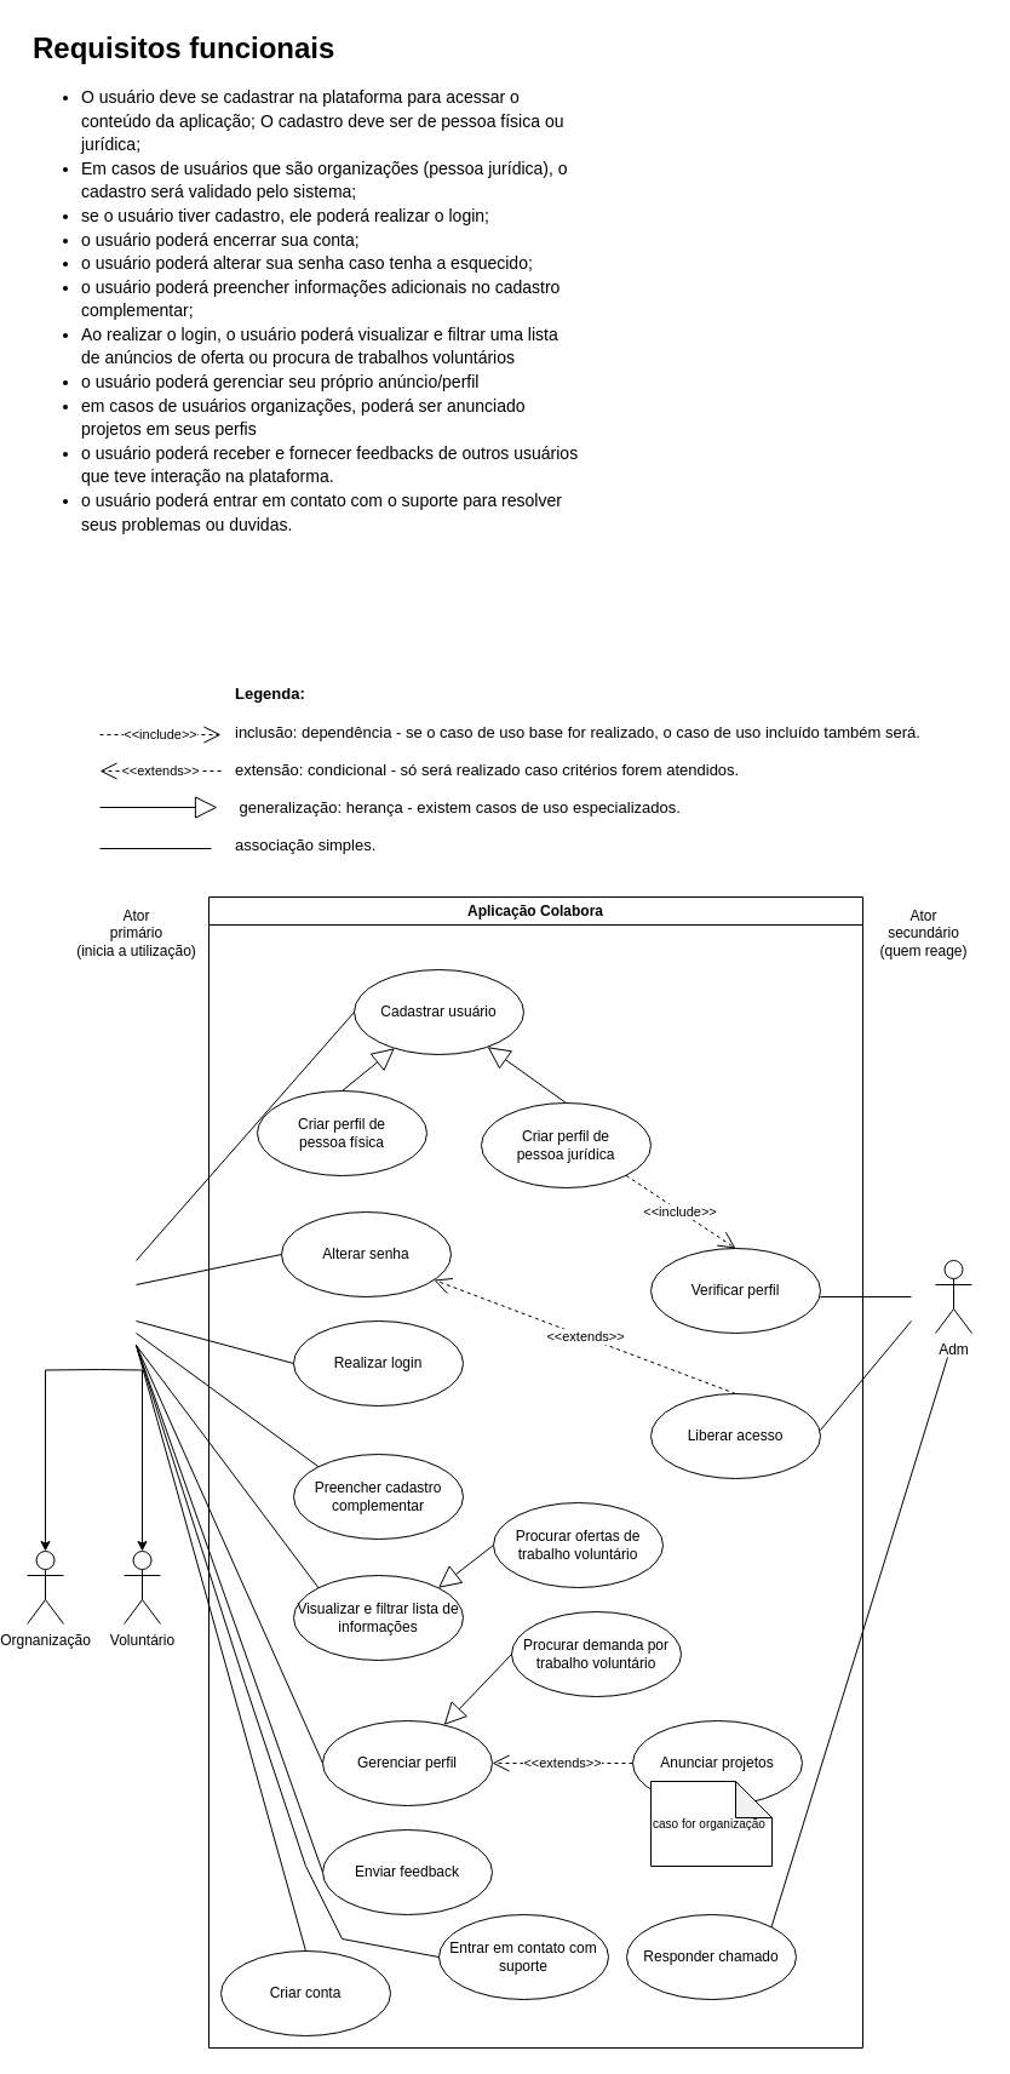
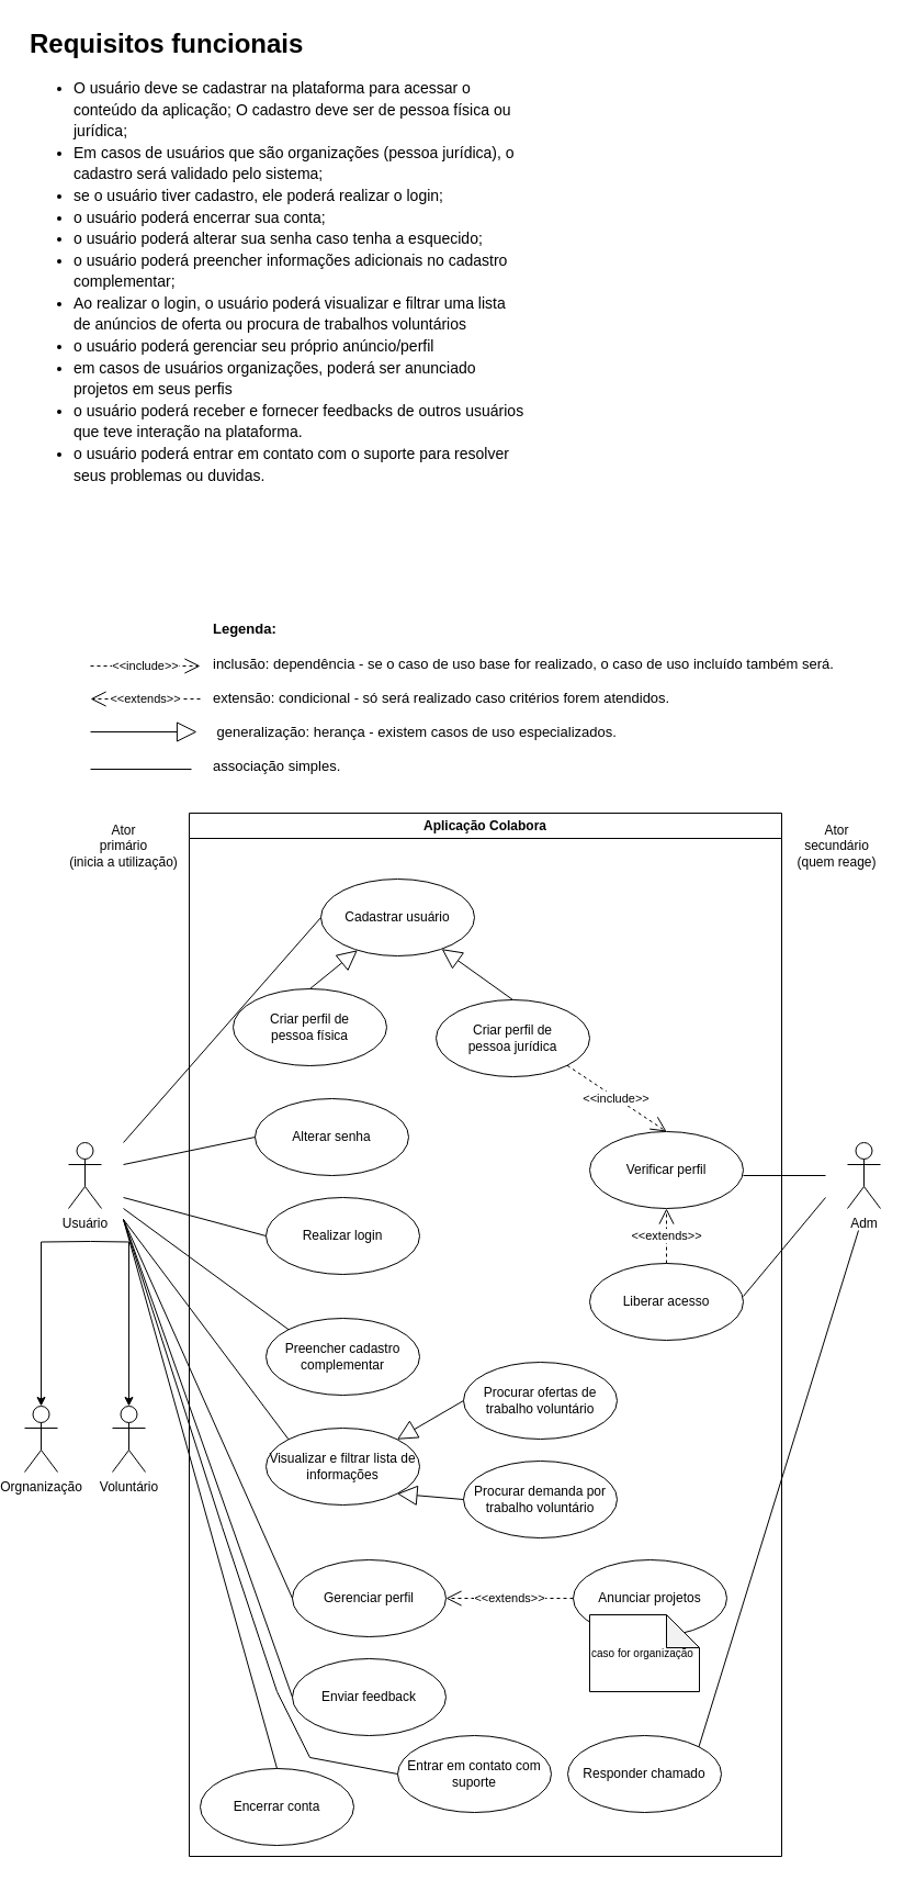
  <mxCell id="0" />
  <mxCell id="1" parent="0" />
  <mxCell id="2" value="&lt;h1&gt;Requisitos funcionais&lt;/h1&gt;&lt;p&gt;&lt;/p&gt;&lt;ul style=&quot;line-height: 140%; font-size: 14px;&quot;&gt;&lt;li&gt;O usuário deve se cadastrar na plataforma para acessar o conteúdo da aplicação; O cadastro deve ser de pessoa física ou jurídica;&lt;/li&gt;&lt;li&gt;Em casos de usuários que são organizações (pessoa jurídica), o cadastro será validado pelo sistema;&lt;/li&gt;&lt;li style=&quot;&quot;&gt;se o usuário tiver cadastro, ele poderá realizar o login;&lt;/li&gt;&lt;li&gt;o usuário poderá encerrar sua conta;&lt;/li&gt;&lt;li&gt;o usuário poderá alterar sua senha caso tenha a esquecido;&lt;/li&gt;&lt;li&gt;o usuário poderá preencher informações adicionais no cadastro complementar;&lt;/li&gt;&lt;li&gt;Ao realizar o login, o usuário poderá visualizar e filtrar uma lista de anúncios de oferta ou procura de trabalhos voluntários&lt;/li&gt;&lt;li&gt;o usuário poderá gerenciar seu próprio anúncio/perfil&lt;/li&gt;&lt;li&gt;em casos de usuários organizações, poderá ser anunciado projetos em seus perfis&lt;/li&gt;&lt;li&gt;o usuário poderá receber e fornecer feedbacks de outros usuários que teve interação na plataforma.&lt;/li&gt;&lt;li&gt;o usuário poderá entrar em contato com o suporte para resolver seus problemas ou duvidas.&lt;/li&gt;&lt;/ul&gt;&lt;p&gt;&lt;/p&gt;" style="text;html=1;strokeColor=none;fillColor=none;spacing=5;spacingTop=-20;whiteSpace=wrap;overflow=hidden;rounded=0;" vertex="1" parent="1"><mxGeometry x="20" y="20" width="460" height="460" as="geometry" /></mxCell>
  <mxCell id="3" value="" style="edgeStyle=orthogonalEdgeStyle;rounded=0;orthogonalLoop=1;jettySize=auto;html=1;" edge="1" parent="1" target="36"><mxGeometry relative="1" as="geometry"><mxPoint x="80" y="1130" as="sourcePoint" /></mxGeometry></mxCell>
  <mxCell id="4" value="" style="edgeStyle=orthogonalEdgeStyle;rounded=0;orthogonalLoop=1;jettySize=auto;html=1;" edge="1" parent="1" target="35"><mxGeometry relative="1" as="geometry"><mxPoint x="80" y="1130" as="sourcePoint" /></mxGeometry></mxCell>
+ <mxCell id="5" value="Usuário" style="shape=umlActor;verticalLabelPosition=bottom;verticalAlign=top;html=1;outlineConnect=0;" vertex="1" parent="1"><mxGeometry x="60" y="1040" width="30" height="60" as="geometry" /></mxCell>
  <mxCell id="6" value="Adm" style="shape=umlActor;verticalLabelPosition=bottom;verticalAlign=top;html=1;outlineConnect=0;" vertex="1" parent="1"><mxGeometry x="770" y="1040" width="30" height="60" as="geometry" /></mxCell>
  <mxCell id="7" value="Aplicação Colabora" style="swimlane;whiteSpace=wrap;html=1;" vertex="1" parent="1"><mxGeometry x="170" y="740" width="540" height="950" as="geometry" /></mxCell>
  <mxCell id="8" value="Cadastrar usuário" style="ellipse;whiteSpace=wrap;html=1;" vertex="1" parent="7"><mxGeometry x="120" y="60" width="140" height="70" as="geometry" /></mxCell>
  <mxCell id="9" value="Criar perfil de &lt;br&gt;pessoa física" style="ellipse;whiteSpace=wrap;html=1;" vertex="1" parent="7"><mxGeometry x="40" y="160" width="140" height="70" as="geometry" /></mxCell>
  <mxCell id="10" value="Criar perfil de &lt;br&gt;pessoa jurídica" style="ellipse;whiteSpace=wrap;html=1;" vertex="1" parent="7"><mxGeometry x="225" y="170" width="140" height="70" as="geometry" /></mxCell>
  <mxCell id="11" value="Verificar perfil" style="ellipse;whiteSpace=wrap;html=1;" vertex="1" parent="7"><mxGeometry x="365" y="290" width="140" height="70" as="geometry" /></mxCell>
  <mxCell id="12" value="Liberar acesso" style="ellipse;whiteSpace=wrap;html=1;" vertex="1" parent="7"><mxGeometry x="365" y="410" width="140" height="70" as="geometry" /></mxCell>
  <mxCell id="13" value="" style="endArrow=block;endSize=16;endFill=0;html=1;rounded=0;" edge="1" parent="7" target="8"><mxGeometry width="160" relative="1" as="geometry"><mxPoint x="110" y="160" as="sourcePoint" /><mxPoint x="270" y="160" as="targetPoint" /></mxGeometry></mxCell>
  <mxCell id="14" value="" style="endArrow=block;endSize=16;endFill=0;html=1;rounded=0;exitX=0.5;exitY=0;exitDx=0;exitDy=0;" edge="1" parent="7" source="10" target="8"><mxGeometry x="0.004" width="160" relative="1" as="geometry"><mxPoint x="280" y="220" as="sourcePoint" /><mxPoint x="440" y="220" as="targetPoint" /><mxPoint as="offset" /></mxGeometry></mxCell>
- <mxCell id="15" value="Criar conta" style="ellipse;whiteSpace=wrap;html=1;" vertex="1" parent="7"><mxGeometry x="10" y="870" width="140" height="70" as="geometry" /></mxCell>
+ <mxCell id="15" value="Encerrar conta" style="ellipse;whiteSpace=wrap;html=1;" vertex="1" parent="7"><mxGeometry x="10" y="870" width="140" height="70" as="geometry" /></mxCell>
  <mxCell id="16" value="Alterar senha" style="ellipse;whiteSpace=wrap;html=1;" vertex="1" parent="7"><mxGeometry x="60" y="260" width="140" height="70" as="geometry" /></mxCell>
  <mxCell id="17" value="Realizar login" style="ellipse;whiteSpace=wrap;html=1;" vertex="1" parent="7"><mxGeometry x="70" y="350" width="140" height="70" as="geometry" /></mxCell>
  <mxCell id="18" value="" style="endArrow=none;html=1;rounded=0;" edge="1" parent="7"><mxGeometry width="50" height="50" relative="1" as="geometry"><mxPoint x="505" y="330" as="sourcePoint" /><mxPoint x="580" y="330" as="targetPoint" /></mxGeometry></mxCell>
  <mxCell id="19" value="" style="endArrow=none;html=1;rounded=0;" edge="1" parent="7"><mxGeometry width="50" height="50" relative="1" as="geometry"><mxPoint x="505" y="440" as="sourcePoint" /><mxPoint x="580" y="350" as="targetPoint" /></mxGeometry></mxCell>
- <mxCell id="20" value="&amp;lt;&amp;lt;extends&amp;gt;&amp;gt;" style="endArrow=open;endSize=12;dashed=1;html=1;rounded=0;exitX=0.5;exitY=0;exitDx=0;exitDy=0;" edge="1" parent="7" source="12" target="16"><mxGeometry width="160" relative="1" as="geometry"><mxPoint x="280" y="420" as="sourcePoint" /><mxPoint x="440" y="420" as="targetPoint" /></mxGeometry></mxCell>
+ <mxCell id="20" value="&amp;lt;&amp;lt;extends&amp;gt;&amp;gt;" style="endArrow=open;endSize=12;dashed=1;html=1;rounded=0;entryX=0.5;entryY=1;entryDx=0;entryDy=0;exitX=0.5;exitY=0;exitDx=0;exitDy=0;" edge="1" parent="7" source="12" target="11"><mxGeometry width="160" relative="1" as="geometry"><mxPoint x="280" y="420" as="sourcePoint" /><mxPoint x="440" y="420" as="targetPoint" /></mxGeometry></mxCell>
  <mxCell id="21" value="&amp;lt;&amp;lt;include&amp;gt;&amp;gt;" style="endArrow=open;endSize=12;dashed=1;html=1;rounded=0;exitX=1;exitY=1;exitDx=0;exitDy=0;entryX=0.5;entryY=0;entryDx=0;entryDy=0;" edge="1" parent="7" source="10" target="11"><mxGeometry width="160" relative="1" as="geometry"><mxPoint x="250" y="300" as="sourcePoint" /><mxPoint x="410" y="300" as="targetPoint" /></mxGeometry></mxCell>
  <mxCell id="22" value="Preencher cadastro complementar" style="ellipse;whiteSpace=wrap;html=1;" vertex="1" parent="7"><mxGeometry x="70" y="460" width="140" height="70" as="geometry" /></mxCell>
  <mxCell id="23" value="Visualizar e filtrar lista de informações" style="ellipse;whiteSpace=wrap;html=1;" vertex="1" parent="7"><mxGeometry x="70" y="560" width="140" height="70" as="geometry" /></mxCell>
  <mxCell id="24" value="Procurar demanda por trabalho voluntário" style="ellipse;whiteSpace=wrap;html=1;" vertex="1" parent="7"><mxGeometry x="250" y="590" width="140" height="70" as="geometry" /></mxCell>
- <mxCell id="25" value="Procurar ofertas de trabalho voluntário" style="ellipse;whiteSpace=wrap;html=1;" vertex="1" parent="7"><mxGeometry x="235" y="500" width="140" height="70" as="geometry" /></mxCell>
+ <mxCell id="25" value="Procurar ofertas de trabalho voluntário" style="ellipse;whiteSpace=wrap;html=1;" vertex="1" parent="7"><mxGeometry x="250" y="500" width="140" height="70" as="geometry" /></mxCell>
  <mxCell id="26" value="" style="endArrow=block;endSize=16;endFill=0;html=1;rounded=0;entryX=1;entryY=0;entryDx=0;entryDy=0;exitX=0;exitY=0.5;exitDx=0;exitDy=0;" edge="1" parent="7" source="25" target="23"><mxGeometry width="160" relative="1" as="geometry"><mxPoint x="230" y="440" as="sourcePoint" /><mxPoint x="390" y="440" as="targetPoint" /></mxGeometry></mxCell>
- <mxCell id="27" value="" style="endArrow=block;endSize=16;endFill=0;html=1;rounded=0;exitX=0;exitY=0.5;exitDx=0;exitDy=0;" edge="1" parent="7" source="24" target="28"><mxGeometry width="160" relative="1" as="geometry"><mxPoint x="230" y="440" as="sourcePoint" /><mxPoint x="390" y="440" as="targetPoint" /></mxGeometry></mxCell>
+ <mxCell id="27" value="" style="endArrow=block;endSize=16;endFill=0;html=1;rounded=0;entryX=1;entryY=1;entryDx=0;entryDy=0;exitX=0;exitY=0.5;exitDx=0;exitDy=0;" edge="1" parent="7" source="24" target="23"><mxGeometry width="160" relative="1" as="geometry"><mxPoint x="230" y="440" as="sourcePoint" /><mxPoint x="390" y="440" as="targetPoint" /></mxGeometry></mxCell>
  <mxCell id="28" value="Gerenciar perfil" style="ellipse;whiteSpace=wrap;html=1;" vertex="1" parent="7"><mxGeometry x="94" y="680" width="140" height="70" as="geometry" /></mxCell>
  <mxCell id="29" value="Anunciar projetos" style="ellipse;whiteSpace=wrap;html=1;" vertex="1" parent="7"><mxGeometry x="350" y="680" width="140" height="70" as="geometry" /></mxCell>
  <mxCell id="30" value="&amp;lt;&amp;lt;extends&amp;gt;&amp;gt;" style="endArrow=open;endSize=12;dashed=1;html=1;rounded=0;entryX=1;entryY=0.5;entryDx=0;entryDy=0;exitX=0;exitY=0.5;exitDx=0;exitDy=0;" edge="1" parent="7" source="29" target="28"><mxGeometry width="160" relative="1" as="geometry"><mxPoint x="445" y="420" as="sourcePoint" /><mxPoint x="445" y="370" as="targetPoint" /></mxGeometry></mxCell>
  <mxCell id="31" value="&lt;font style=&quot;font-size: 10px;&quot;&gt;caso for organização&lt;/font&gt;" style="shape=note;whiteSpace=wrap;html=1;backgroundOutline=1;darkOpacity=0.05;align=left;" vertex="1" parent="7"><mxGeometry x="365" y="730" width="100" height="70" as="geometry" /></mxCell>
  <mxCell id="32" value="Enviar feedback" style="ellipse;whiteSpace=wrap;html=1;" vertex="1" parent="7"><mxGeometry x="94" y="770" width="140" height="70" as="geometry" /></mxCell>
  <mxCell id="33" value="Entrar em contato com suporte" style="ellipse;whiteSpace=wrap;html=1;" vertex="1" parent="7"><mxGeometry x="190" y="840" width="140" height="70" as="geometry" /></mxCell>
  <mxCell id="34" value="Responder chamado" style="ellipse;whiteSpace=wrap;html=1;" vertex="1" parent="7"><mxGeometry x="345" y="840" width="140" height="70" as="geometry" /></mxCell>
  <mxCell id="35" value="Orgnanização" style="shape=umlActor;verticalLabelPosition=bottom;verticalAlign=top;html=1;outlineConnect=0;" vertex="1" parent="1"><mxGeometry x="20" y="1280" width="30" height="60" as="geometry" /></mxCell>
  <mxCell id="36" value="Voluntário" style="shape=umlActor;verticalLabelPosition=bottom;verticalAlign=top;html=1;outlineConnect=0;" vertex="1" parent="1"><mxGeometry x="100" y="1280" width="30" height="60" as="geometry" /></mxCell>
  <mxCell id="37" value="" style="endArrow=none;html=1;rounded=0;entryX=0;entryY=0.5;entryDx=0;entryDy=0;" edge="1" parent="1" target="8"><mxGeometry width="50" height="50" relative="1" as="geometry"><mxPoint x="110" y="1040" as="sourcePoint" /><mxPoint x="120" y="880" as="targetPoint" /></mxGeometry></mxCell>
  <mxCell id="38" value="Ator &lt;br&gt;secundário&lt;br&gt;(quem reage)" style="text;html=1;align=center;verticalAlign=middle;resizable=0;points=[];autosize=1;strokeColor=none;fillColor=none;" vertex="1" parent="1"><mxGeometry x="710" y="740" width="100" height="60" as="geometry" /></mxCell>
  <mxCell id="39" value="Ator &lt;br&gt;primário&lt;br&gt;(inicia a utilização)" style="text;html=1;align=center;verticalAlign=middle;resizable=0;points=[];autosize=1;strokeColor=none;fillColor=none;" vertex="1" parent="1"><mxGeometry x="50" y="740" width="120" height="60" as="geometry" /></mxCell>
  <mxCell id="40" value="" style="endArrow=none;html=1;rounded=0;entryX=0;entryY=0.5;entryDx=0;entryDy=0;" edge="1" parent="1" target="16"><mxGeometry width="50" height="50" relative="1" as="geometry"><mxPoint x="110" y="1060" as="sourcePoint" /><mxPoint x="550" y="1080" as="targetPoint" /></mxGeometry></mxCell>
  <mxCell id="41" value="" style="endArrow=none;html=1;rounded=0;entryX=0;entryY=0.5;entryDx=0;entryDy=0;" edge="1" parent="1" target="17"><mxGeometry width="50" height="50" relative="1" as="geometry"><mxPoint x="110" y="1090" as="sourcePoint" /><mxPoint x="550" y="1080" as="targetPoint" /></mxGeometry></mxCell>
  <mxCell id="42" value="" style="endArrow=none;html=1;rounded=0;exitX=0.5;exitY=0;exitDx=0;exitDy=0;" edge="1" parent="1" source="15"><mxGeometry width="50" height="50" relative="1" as="geometry"><mxPoint x="500" y="1300" as="sourcePoint" /><mxPoint x="110" y="1110" as="targetPoint" /></mxGeometry></mxCell>
  <mxCell id="43" value="&lt;font style=&quot;font-size: 13px;&quot;&gt;&lt;b&gt;Legenda:&lt;br&gt;&lt;br&gt;&lt;/b&gt;inclusão: dependência - se o caso de uso base for realizado, o caso de uso incluído também será.&lt;br&gt;&lt;br&gt;extensão: condicional - só será realizado caso critérios forem atendidos.&lt;br&gt;&lt;br&gt;&amp;nbsp;generalização: herança - existem casos de uso especializados.&lt;br&gt;&lt;br&gt;associação simples.&lt;br&gt;&lt;/font&gt;" style="text;html=1;align=left;verticalAlign=middle;resizable=0;points=[];autosize=1;strokeColor=none;fillColor=none;" vertex="1" parent="1"><mxGeometry x="190" y="560" width="590" height="150" as="geometry" /></mxCell>
  <mxCell id="44" value="" style="endArrow=block;endSize=16;endFill=0;html=1;rounded=0;" edge="1" parent="1"><mxGeometry width="160" relative="1" as="geometry"><mxPoint x="80" y="666" as="sourcePoint" /><mxPoint x="177" y="666" as="targetPoint" /></mxGeometry></mxCell>
  <mxCell id="45" value="&amp;lt;&amp;lt;extends&amp;gt;&amp;gt;" style="endArrow=open;endSize=12;dashed=1;html=1;rounded=0;" edge="1" parent="1"><mxGeometry width="160" relative="1" as="geometry"><mxPoint x="180" y="636" as="sourcePoint" /><mxPoint x="80" y="636" as="targetPoint" /><mxPoint as="offset" /></mxGeometry></mxCell>
  <mxCell id="46" value="&amp;lt;&amp;lt;include&amp;gt;&amp;gt;" style="endArrow=open;endSize=12;dashed=1;html=1;rounded=0;" edge="1" parent="1"><mxGeometry width="160" relative="1" as="geometry"><mxPoint x="80" y="606" as="sourcePoint" /><mxPoint x="180" y="606" as="targetPoint" /></mxGeometry></mxCell>
  <mxCell id="47" value="" style="endArrow=none;html=1;rounded=0;exitX=0;exitY=0;exitDx=0;exitDy=0;" edge="1" parent="1" source="22"><mxGeometry width="50" height="50" relative="1" as="geometry"><mxPoint x="460" y="1250" as="sourcePoint" /><mxPoint x="110" y="1100" as="targetPoint" /></mxGeometry></mxCell>
  <mxCell id="48" value="" style="endArrow=none;html=1;rounded=0;" edge="1" parent="1"><mxGeometry width="50" height="50" relative="1" as="geometry"><mxPoint x="80" y="700" as="sourcePoint" /><mxPoint x="172" y="700" as="targetPoint" /></mxGeometry></mxCell>
  <mxCell id="49" value="" style="endArrow=none;html=1;rounded=0;exitX=0;exitY=0;exitDx=0;exitDy=0;" edge="1" parent="1" source="23"><mxGeometry width="50" height="50" relative="1" as="geometry"><mxPoint x="460" y="1290" as="sourcePoint" /><mxPoint x="110" y="1110" as="targetPoint" /></mxGeometry></mxCell>
  <mxCell id="50" value="" style="endArrow=none;html=1;rounded=0;exitX=0;exitY=0.5;exitDx=0;exitDy=0;" edge="1" parent="1" source="28"><mxGeometry width="50" height="50" relative="1" as="geometry"><mxPoint x="460" y="1420" as="sourcePoint" /><mxPoint x="110" y="1110" as="targetPoint" /></mxGeometry></mxCell>
  <mxCell id="51" value="" style="endArrow=none;html=1;rounded=0;exitX=0;exitY=0.5;exitDx=0;exitDy=0;" edge="1" parent="1" source="32"><mxGeometry width="50" height="50" relative="1" as="geometry"><mxPoint x="460" y="1460" as="sourcePoint" /><mxPoint x="110" y="1110" as="targetPoint" /></mxGeometry></mxCell>
  <mxCell id="52" value="" style="endArrow=none;html=1;rounded=0;exitX=1;exitY=0;exitDx=0;exitDy=0;" edge="1" parent="1" source="34"><mxGeometry width="50" height="50" relative="1" as="geometry"><mxPoint x="460" y="1380" as="sourcePoint" /><mxPoint x="780" y="1120" as="targetPoint" /></mxGeometry></mxCell>
  <mxCell id="53" value="" style="endArrow=none;html=1;rounded=0;exitX=0;exitY=0.5;exitDx=0;exitDy=0;" edge="1" parent="1" source="33"><mxGeometry width="50" height="50" relative="1" as="geometry"><mxPoint x="460" y="1470" as="sourcePoint" /><mxPoint x="110" y="1110" as="targetPoint" /><Array as="points"><mxPoint x="280" y="1600" /><mxPoint x="250" y="1540" /><mxPoint x="200" y="1390" /></Array></mxGeometry></mxCell>
